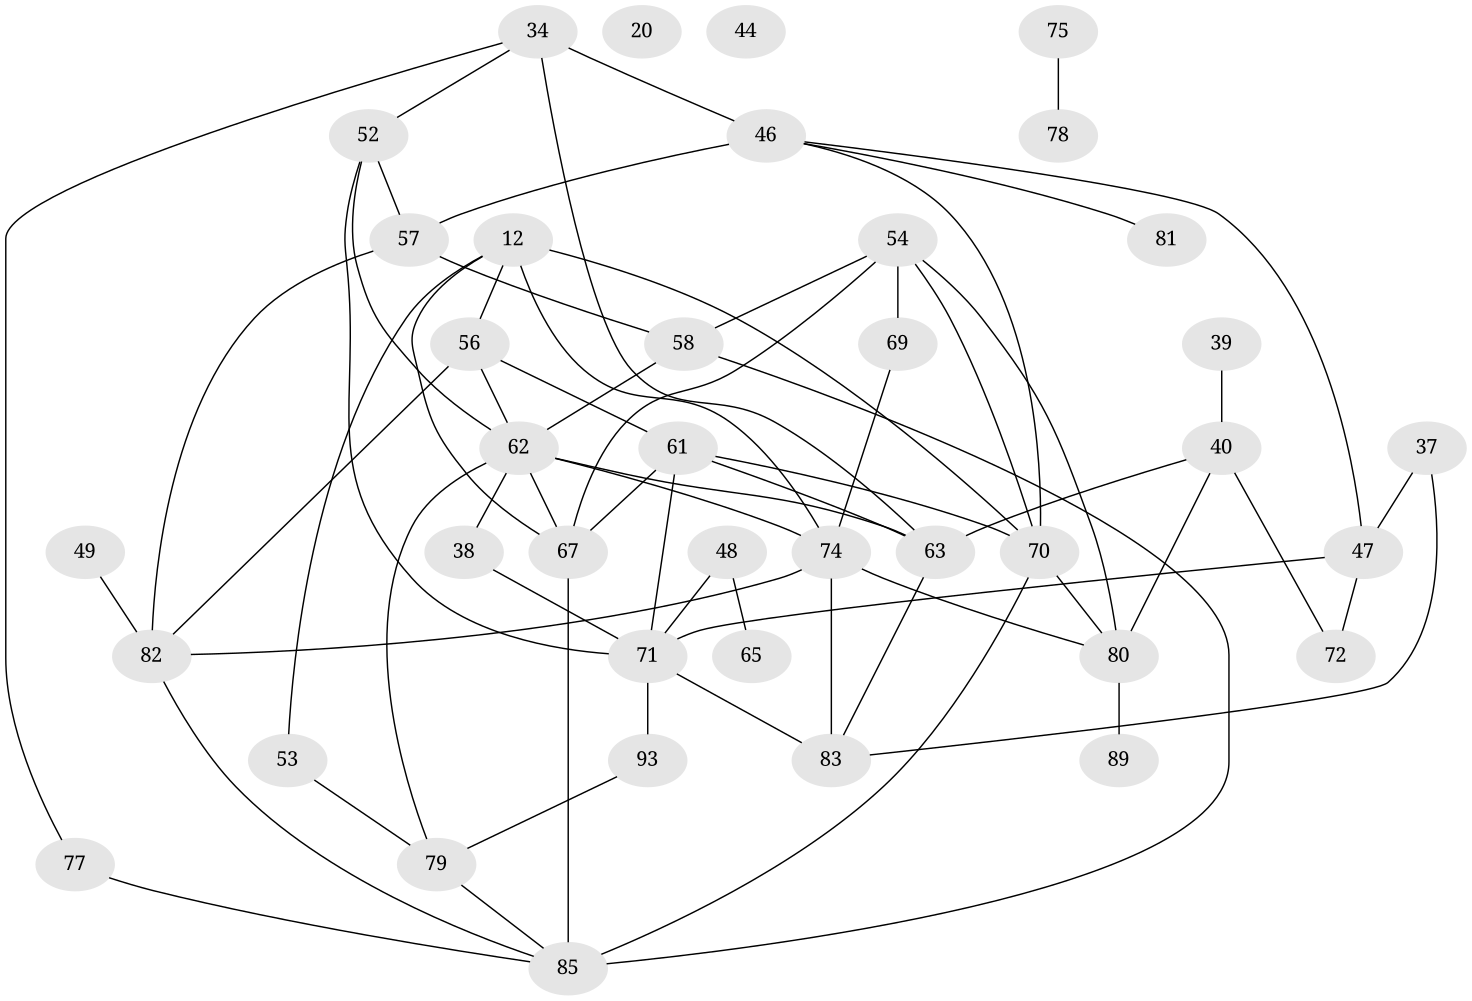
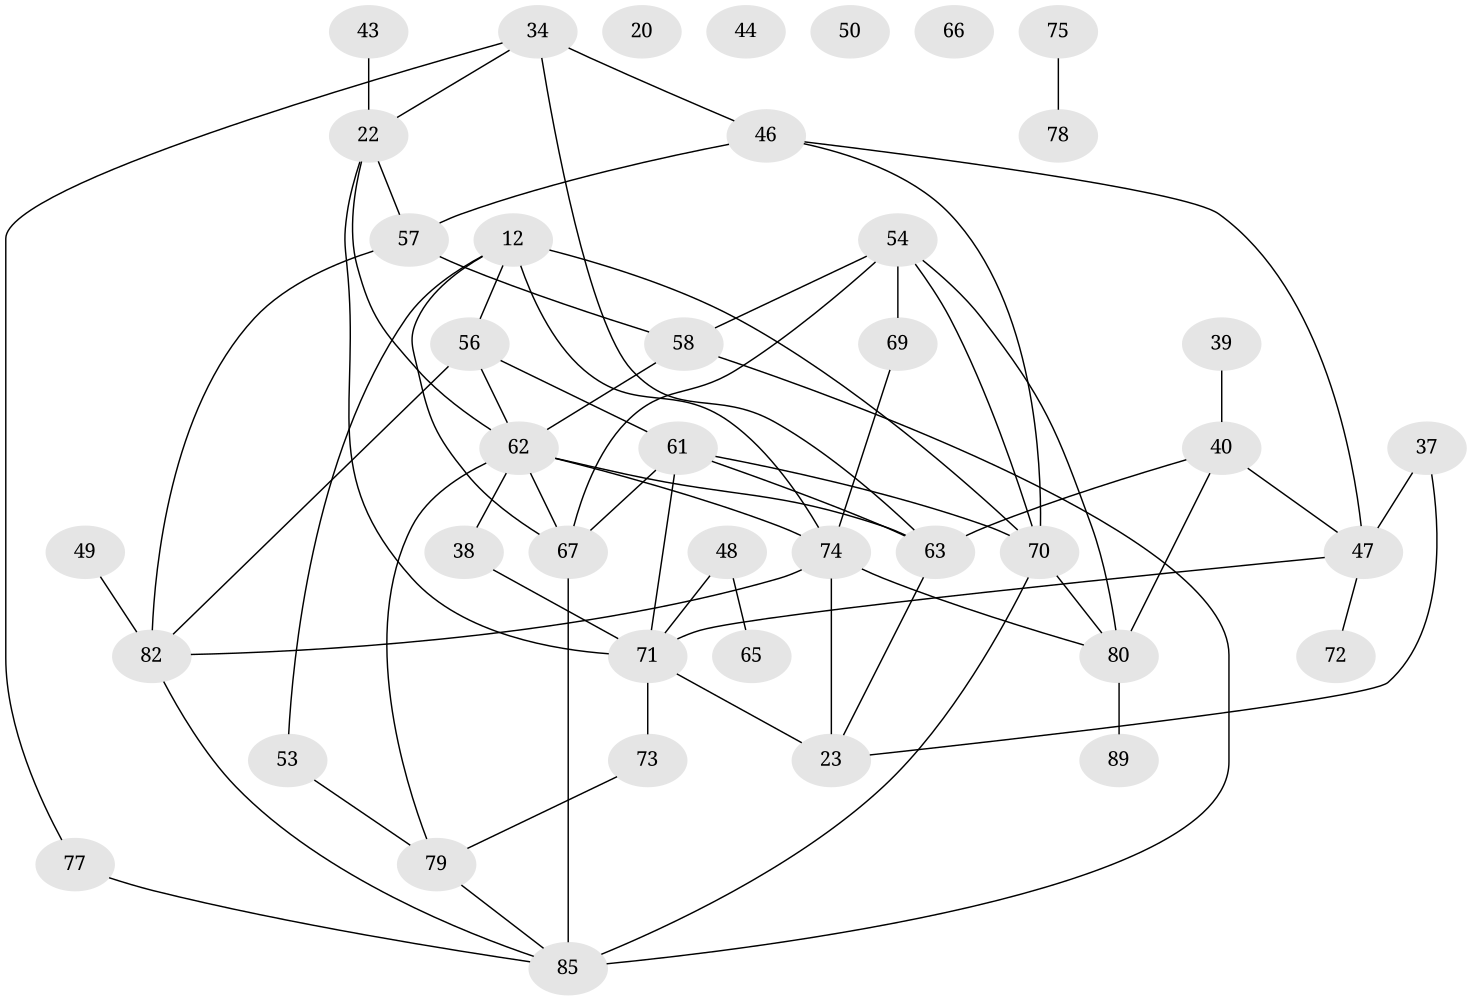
  graph {
    fontname="Noto Serif"
    node [color=gray90 fontname="Noto Serif" style=filled]
    edge [fontname="Noto Serif"]
    12 [super="+4"]
    53 [super="+35"]
    56 [super="+36"]
    67 [super="+2"]
    70 [super="+38"]
    74 [super="+11+59+55"]
    79 [super="+64"]
    82 [super="+9"]
    62 [super="+22+31"]
    61 [super="+25"]
    85 [super="+51"]
    80 [super="+76"]
-   83 [super="+14"]
+   83 [super="+14" label=23]
    20
    34 [super="+15"]
    46
-   52 [super="+42"]
+   52 [super="+42" label=22]
    63 [super="+27+30+60"]
    77 [super="+3"]
    47 [super="+18+16"]
    57 [super="+23+32"]
-   81 [super="+6"]
    71 [super="+45"]
    72
    37
    40 [super="+7"]
    39
    n28 [label=89]
+   43
    44
    58 [super="+29+41"]
-   73 [label=93]
+   73
    48 [super="+13"]
    65
    49
+   50
    n37 [label=38]
    54
    69
+   66
    75
    78
    12 -- 53
    12 -- 56
    12 -- 67 [weight=2]
    12 -- 70
    12 -- 74
    53 -- 79
    56 -- 82
    56 -- 62
    56 -- 61
    67 -- 85
    70 -- 85 [weight=2]
    70 -- 80
    74 -- 82
    74 -- 80
    74 -- 83
    79 -- 85
    82 -- 85
    62 -- 67
    62 -- 74
    62 -- 79
    62 -- 63
    62 -- n37
    61 -- 67
    61 -- 70
    61 -- 63
    61 -- 71
    80 -- n28
    34 -- 46 [weight=2]
    34 -- 52 [weight=2]
    34 -- 63
    34 -- 77
    46 -- 70
    46 -- 47
    46 -- 57
-   46 -- 81
    52 -- 62 [weight=2]
    52 -- 57
    52 -- 71
    63 -- 83
    77 -- 85
    47 -- 71 [weight=2]
    47 -- 72
    57 -- 82
    57 -- 58
    71 -- 83 [weight=2]
    71 -- 73
    37 -- 83
    37 -- 47
    40 -- 80 [weight=2]
    40 -- 63
-   40 -- 72
+   40 -- 47
    39 -- 40
+   43 -- 52
    58 -- 62 [weight=2]
    58 -- 85
    73 -- 79
    48 -- 71
    48 -- 65
    49 -- 82
    n37 -- 71
    54 -- 67 [weight=2]
    54 -- 70
    54 -- 80
    54 -- 58
    54 -- 69 [weight=2]
    69 -- 74
    75 -- 78
  }
